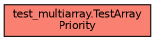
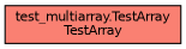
  digraph {
    rankdir=LR
-   n1 [color=black fillcolor=salmon fontname=Helvetica fontsize=10 height=0.2 label="test_multiarray.TestArray\lPriority" shape=record style=filled width=0.4]
+   n1 [color=black fillcolor=salmon fontname=Helvetica fontsize=10 height=0.2 label="test_multiarray.TestArray\lTestArray" shape=record style=filled width=0.4]
  }
